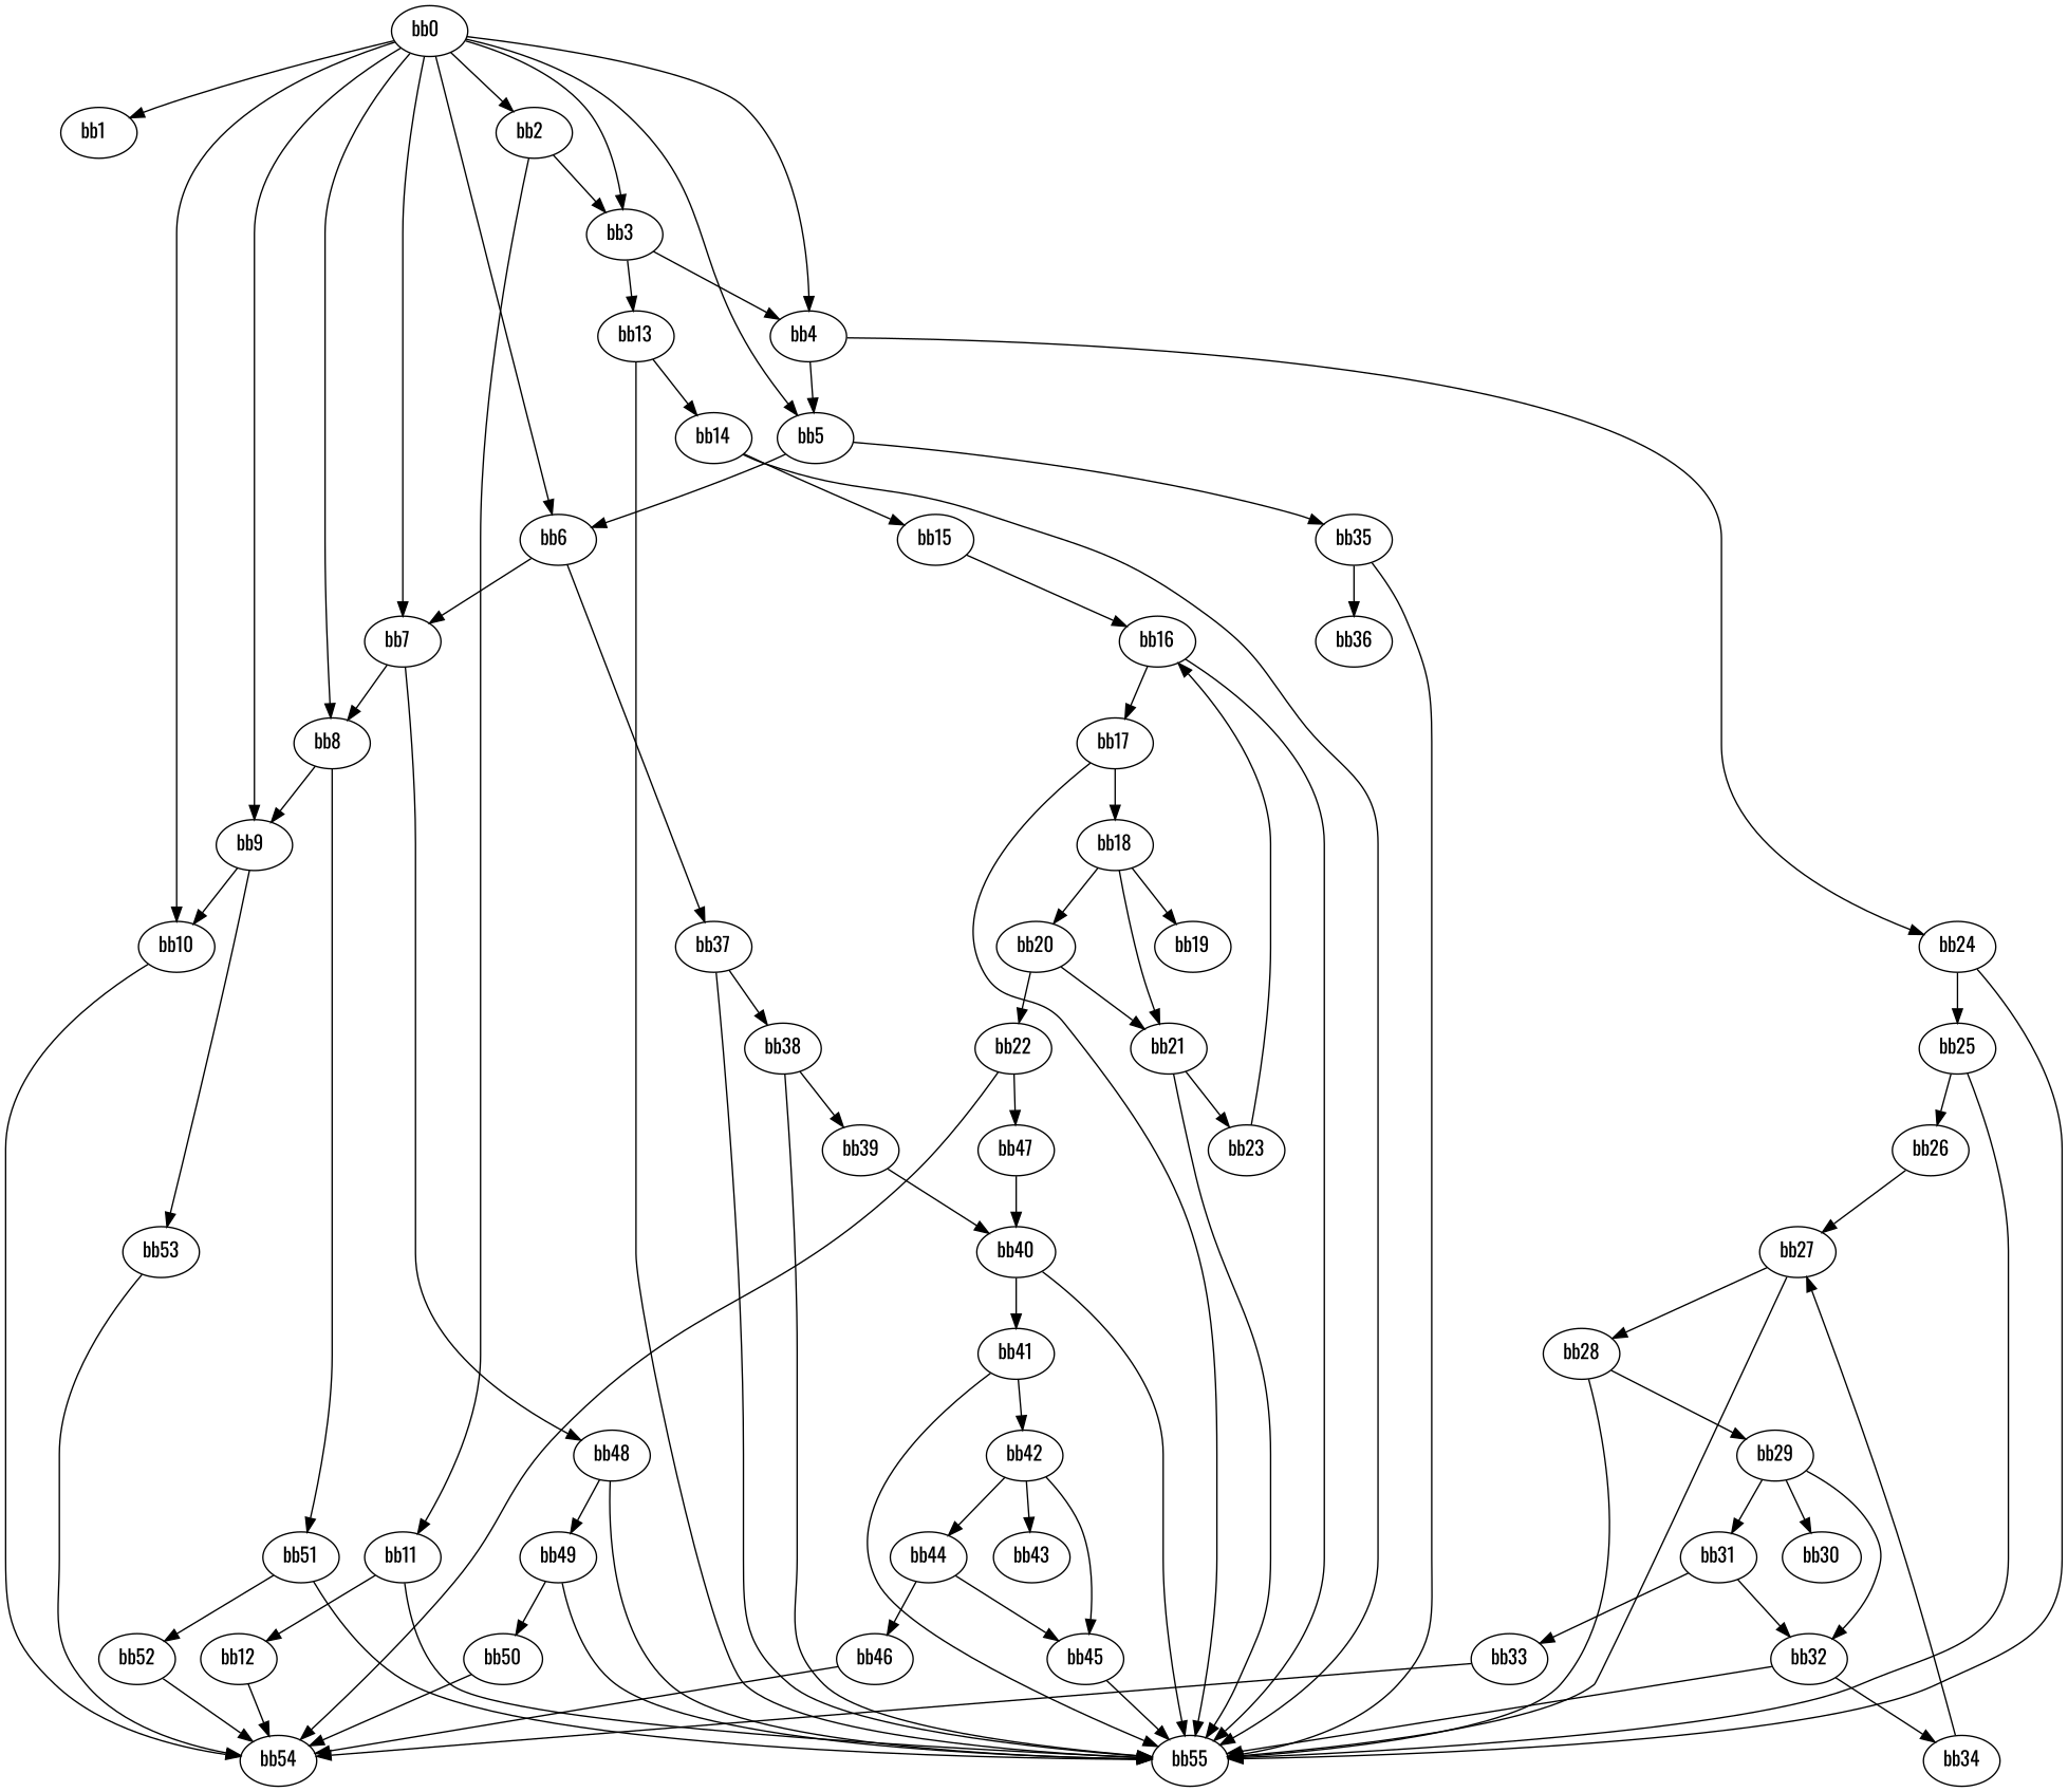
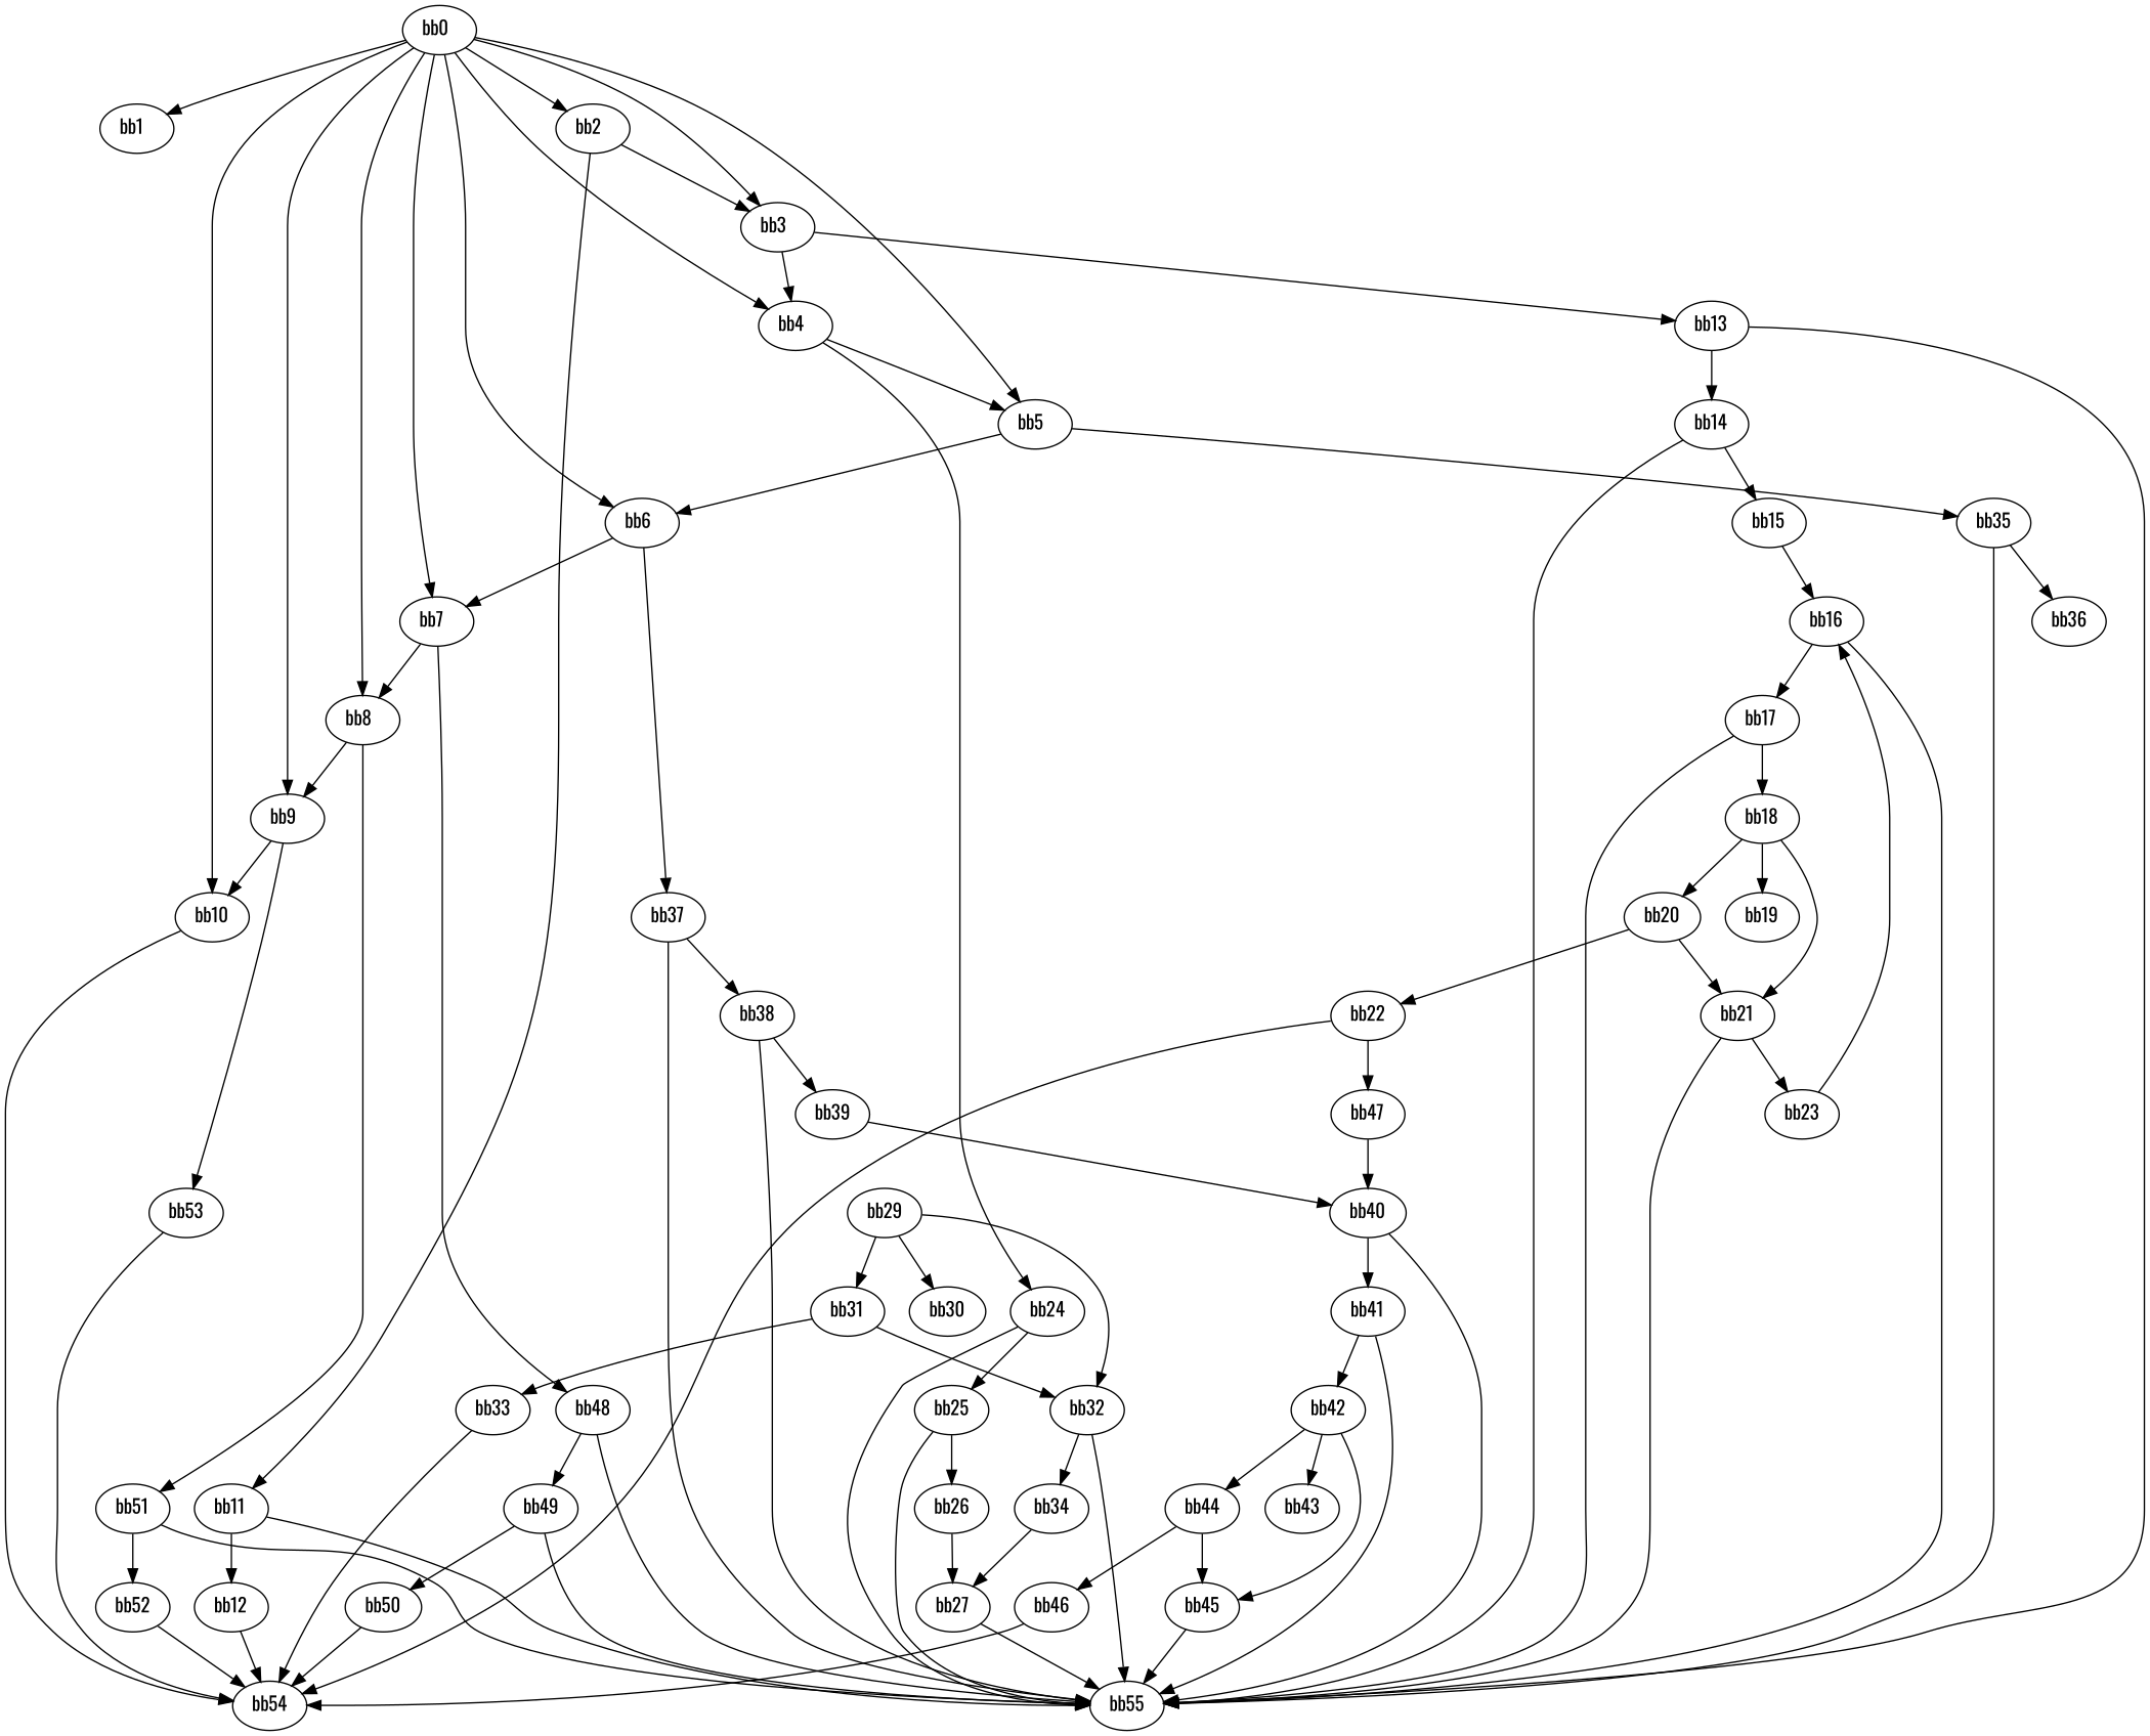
  digraph {
    fontname=Oswald
    node [fontname=Oswald]
    edge [fontname=Oswald]
    n1 [label="bb0\l"]
    n2 [label="bb1\l"]
    n3 [label="bb2\l"]
    n4 [label="bb3\l"]
    n5 [label="bb4\l"]
    n6 [label="bb5\l"]
    n7 [label="bb6\l"]
    n8 [label="bb7\l"]
    n9 [label="bb8\l"]
    n10 [label="bb9\l"]
    n11 [label="bb10\l"]
    n12 [label="bb11\l"]
    n13 [label="bb13\l"]
    n14 [label="bb24\l"]
    n15 [label="bb35\l"]
    n16 [label="bb37\l"]
    n17 [label="bb48\l"]
    n18 [label="bb51\l"]
    n19 [label="bb53\l"]
    n20 [label="bb54\l"]
    n21 [label="bb12\l"]
    n22 [label="bb55\l"]
    n23 [label="bb14\l"]
    n24 [label="bb25\l"]
    n25 [label="bb36\l"]
    n26 [label="bb38\l"]
    n27 [label="bb49\l"]
    n28 [label="bb52\l"]
    n29 [label="bb15\l"]
    n30 [label="bb16\l"]
    n31 [label="bb17\l"]
    n32 [label="bb18\l"]
    n33 [label="bb19\l"]
    n34 [label="bb20\l"]
    n35 [label="bb21\l"]
    n36 [label="bb22\l"]
    n37 [label="bb23\l"]
    n38 [label="bb47\l"]
    n39 [label="bb26\l"]
    n40 [label="bb27\l"]
-   n41 [label="bb28\l"]
    n42 [label="bb29\l"]
    n43 [label="bb30\l"]
    n44 [label="bb31\l"]
    n45 [label="bb32\l"]
    n46 [label="bb33\l"]
    n47 [label="bb34\l"]
    n48 [label="bb39\l"]
    n49 [label="bb40\l"]
    n50 [label="bb41\l"]
    n51 [label="bb42\l"]
    n52 [label="bb43\l"]
    n53 [label="bb44\l"]
    n54 [label="bb45\l"]
    n55 [label="bb46\l"]
    n56 [label="bb50\l"]
    n1 -> n2
    n1 -> n3
    n1 -> n4
    n1 -> n5
    n1 -> n6
    n1 -> n7
    n1 -> n8
    n1 -> n9
    n1 -> n10
    n1 -> n11
    n3 -> n4
    n3 -> n12
    n4 -> n5
    n4 -> n13
    n5 -> n6
    n5 -> n14
    n6 -> n7
    n6 -> n15
    n7 -> n8
    n7 -> n16
    n8 -> n9
    n8 -> n17
    n9 -> n10
    n9 -> n18
    n10 -> n11
    n10 -> n19
    n11 -> n20
    n12 -> n21
    n12 -> n22
    n13 -> n22
    n13 -> n23
    n14 -> n22
    n14 -> n24
    n15 -> n22
    n15 -> n25
    n16 -> n22
    n16 -> n26
    n17 -> n22
    n17 -> n27
    n18 -> n22
    n18 -> n28
    n19 -> n20
    n21 -> n20
    n23 -> n22
    n23 -> n29
    n24 -> n22
    n24 -> n39
    n26 -> n22
    n26 -> n48
    n27 -> n22
    n27 -> n56
    n28 -> n20
    n29 -> n30
    n30 -> n22
    n30 -> n31
    n31 -> n22
    n31 -> n32
    n32 -> n33
    n32 -> n34
    n32 -> n35
    n34 -> n35
    n34 -> n36
    n35 -> n22
    n35 -> n37
    n36 -> n20
    n36 -> n38
    n37 -> n30
    n38 -> n49
    n39 -> n40
    n40 -> n22
-   n40 -> n41
-   n41 -> n22
-   n41 -> n42
    n42 -> n43
    n42 -> n44
    n42 -> n45
    n44 -> n45
    n44 -> n46
    n45 -> n22
    n45 -> n47
    n46 -> n20
    n47 -> n40
    n48 -> n49
    n49 -> n22
    n49 -> n50
    n50 -> n22
    n50 -> n51
    n51 -> n52
    n51 -> n53
    n51 -> n54
    n53 -> n54
    n53 -> n55
    n54 -> n22
    n55 -> n20
    n56 -> n20
  }
